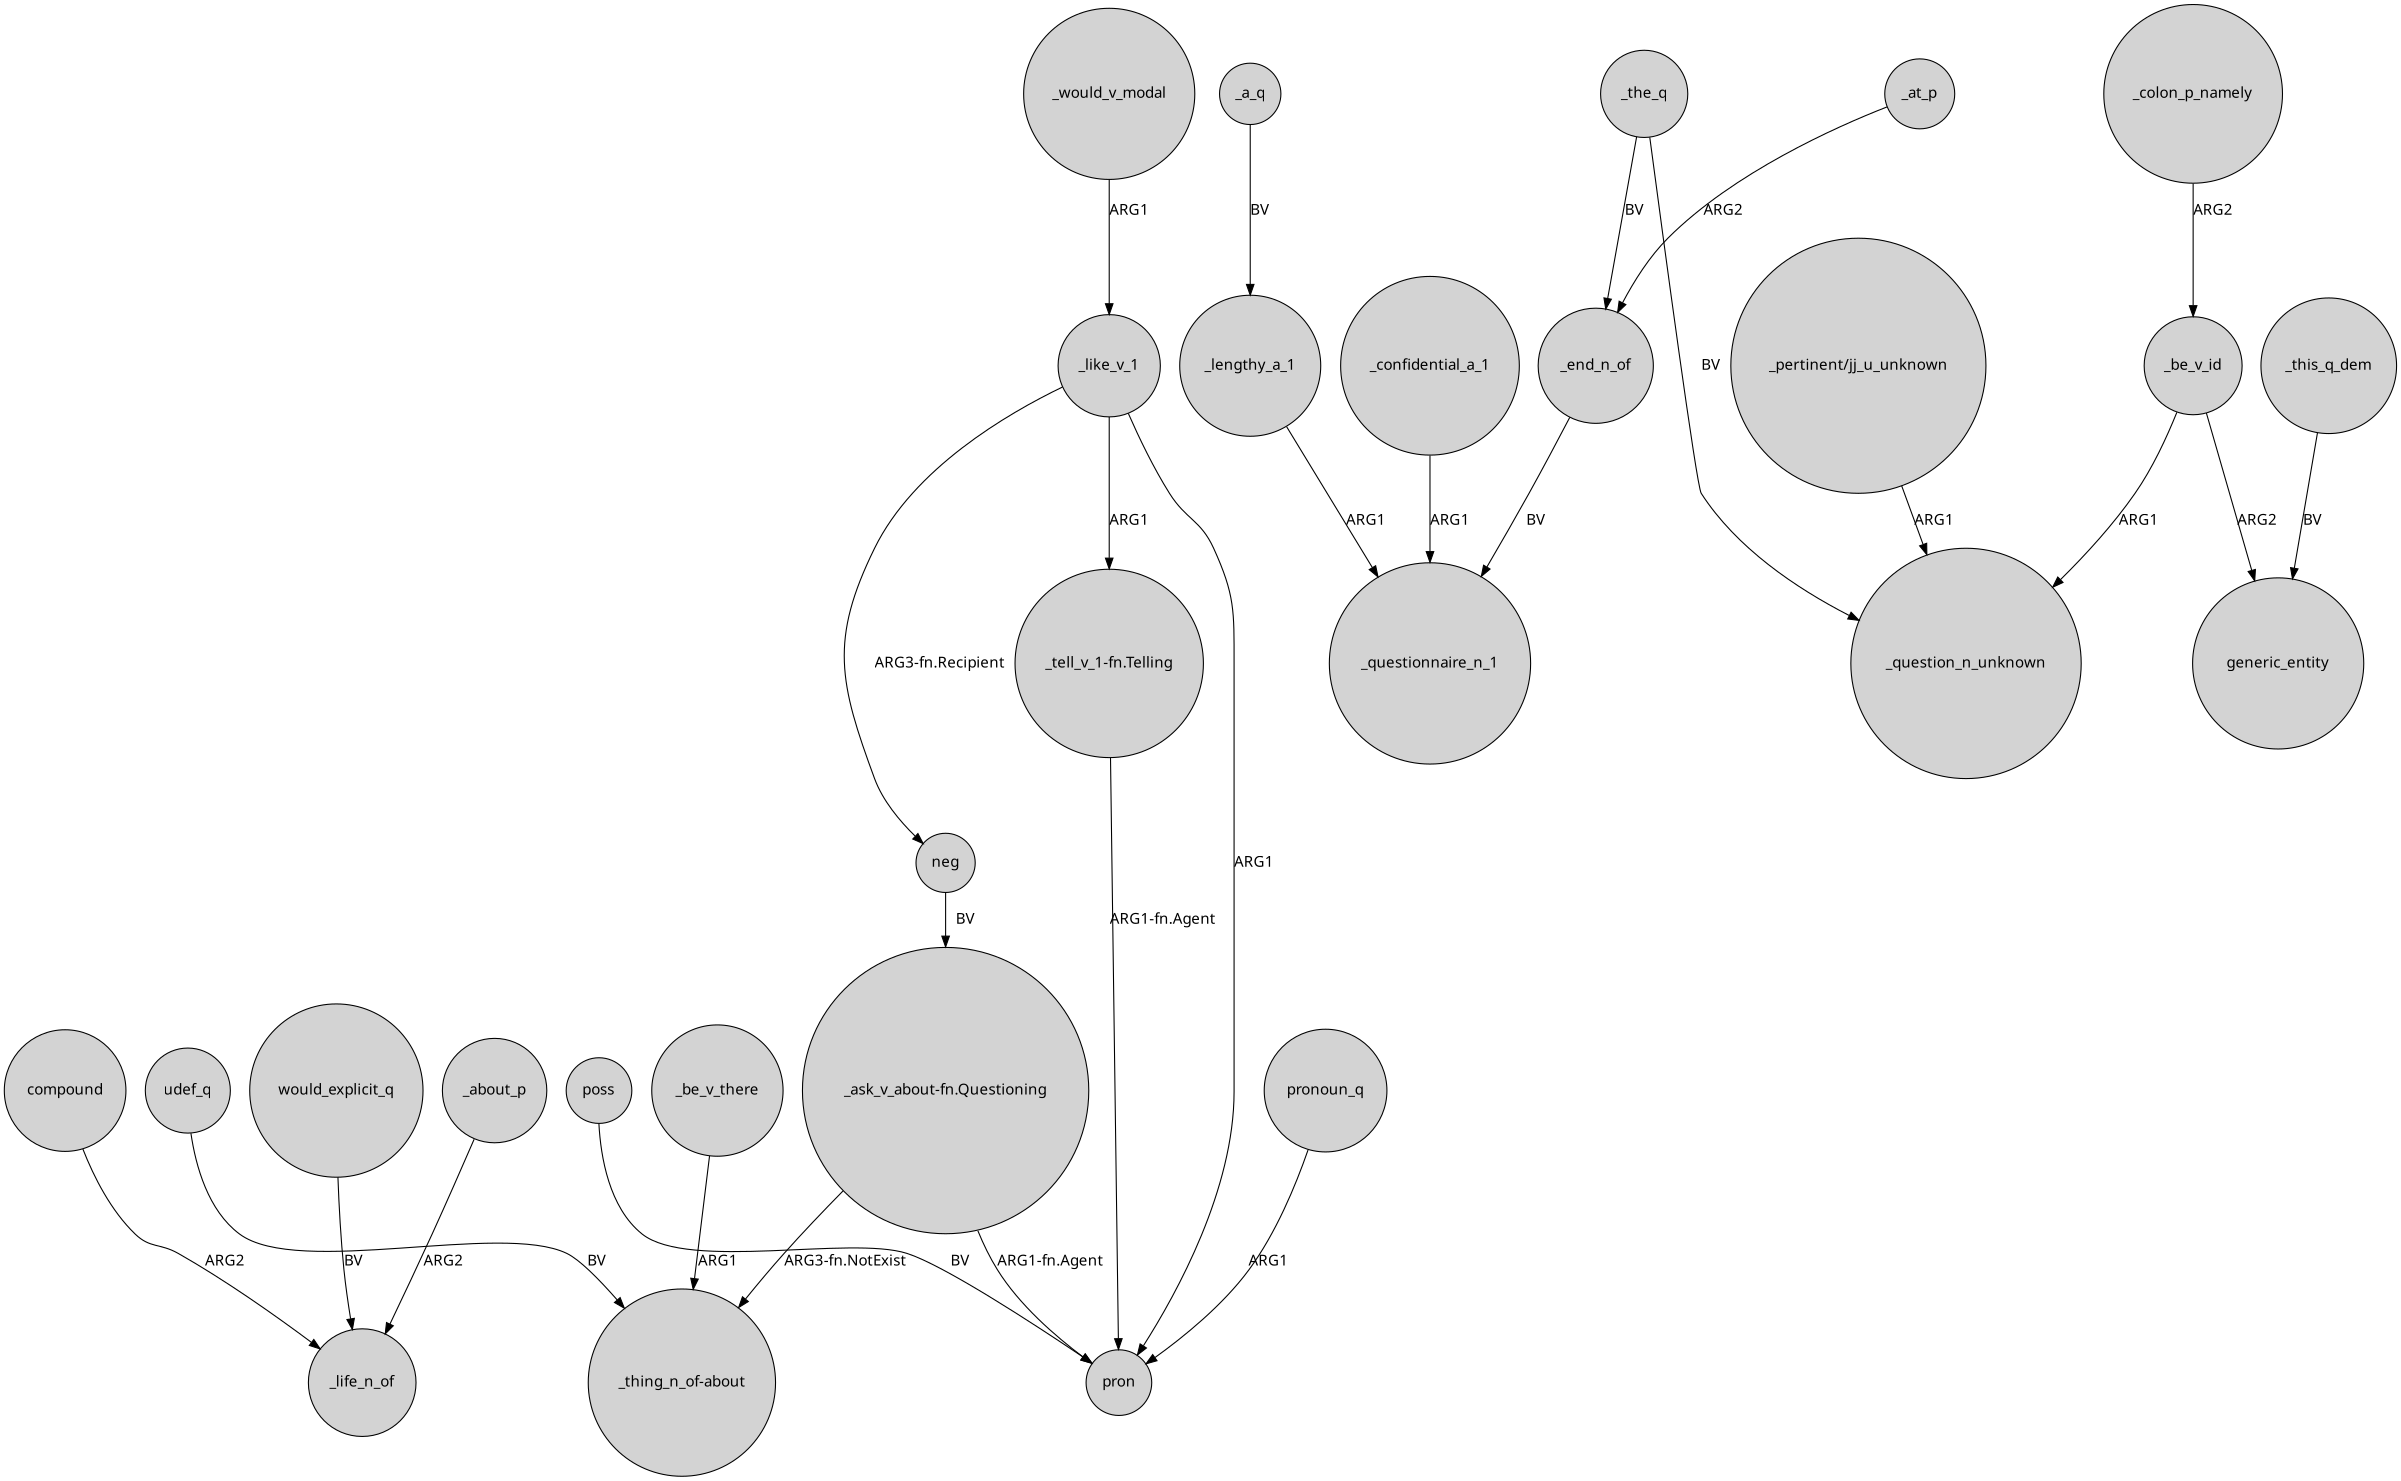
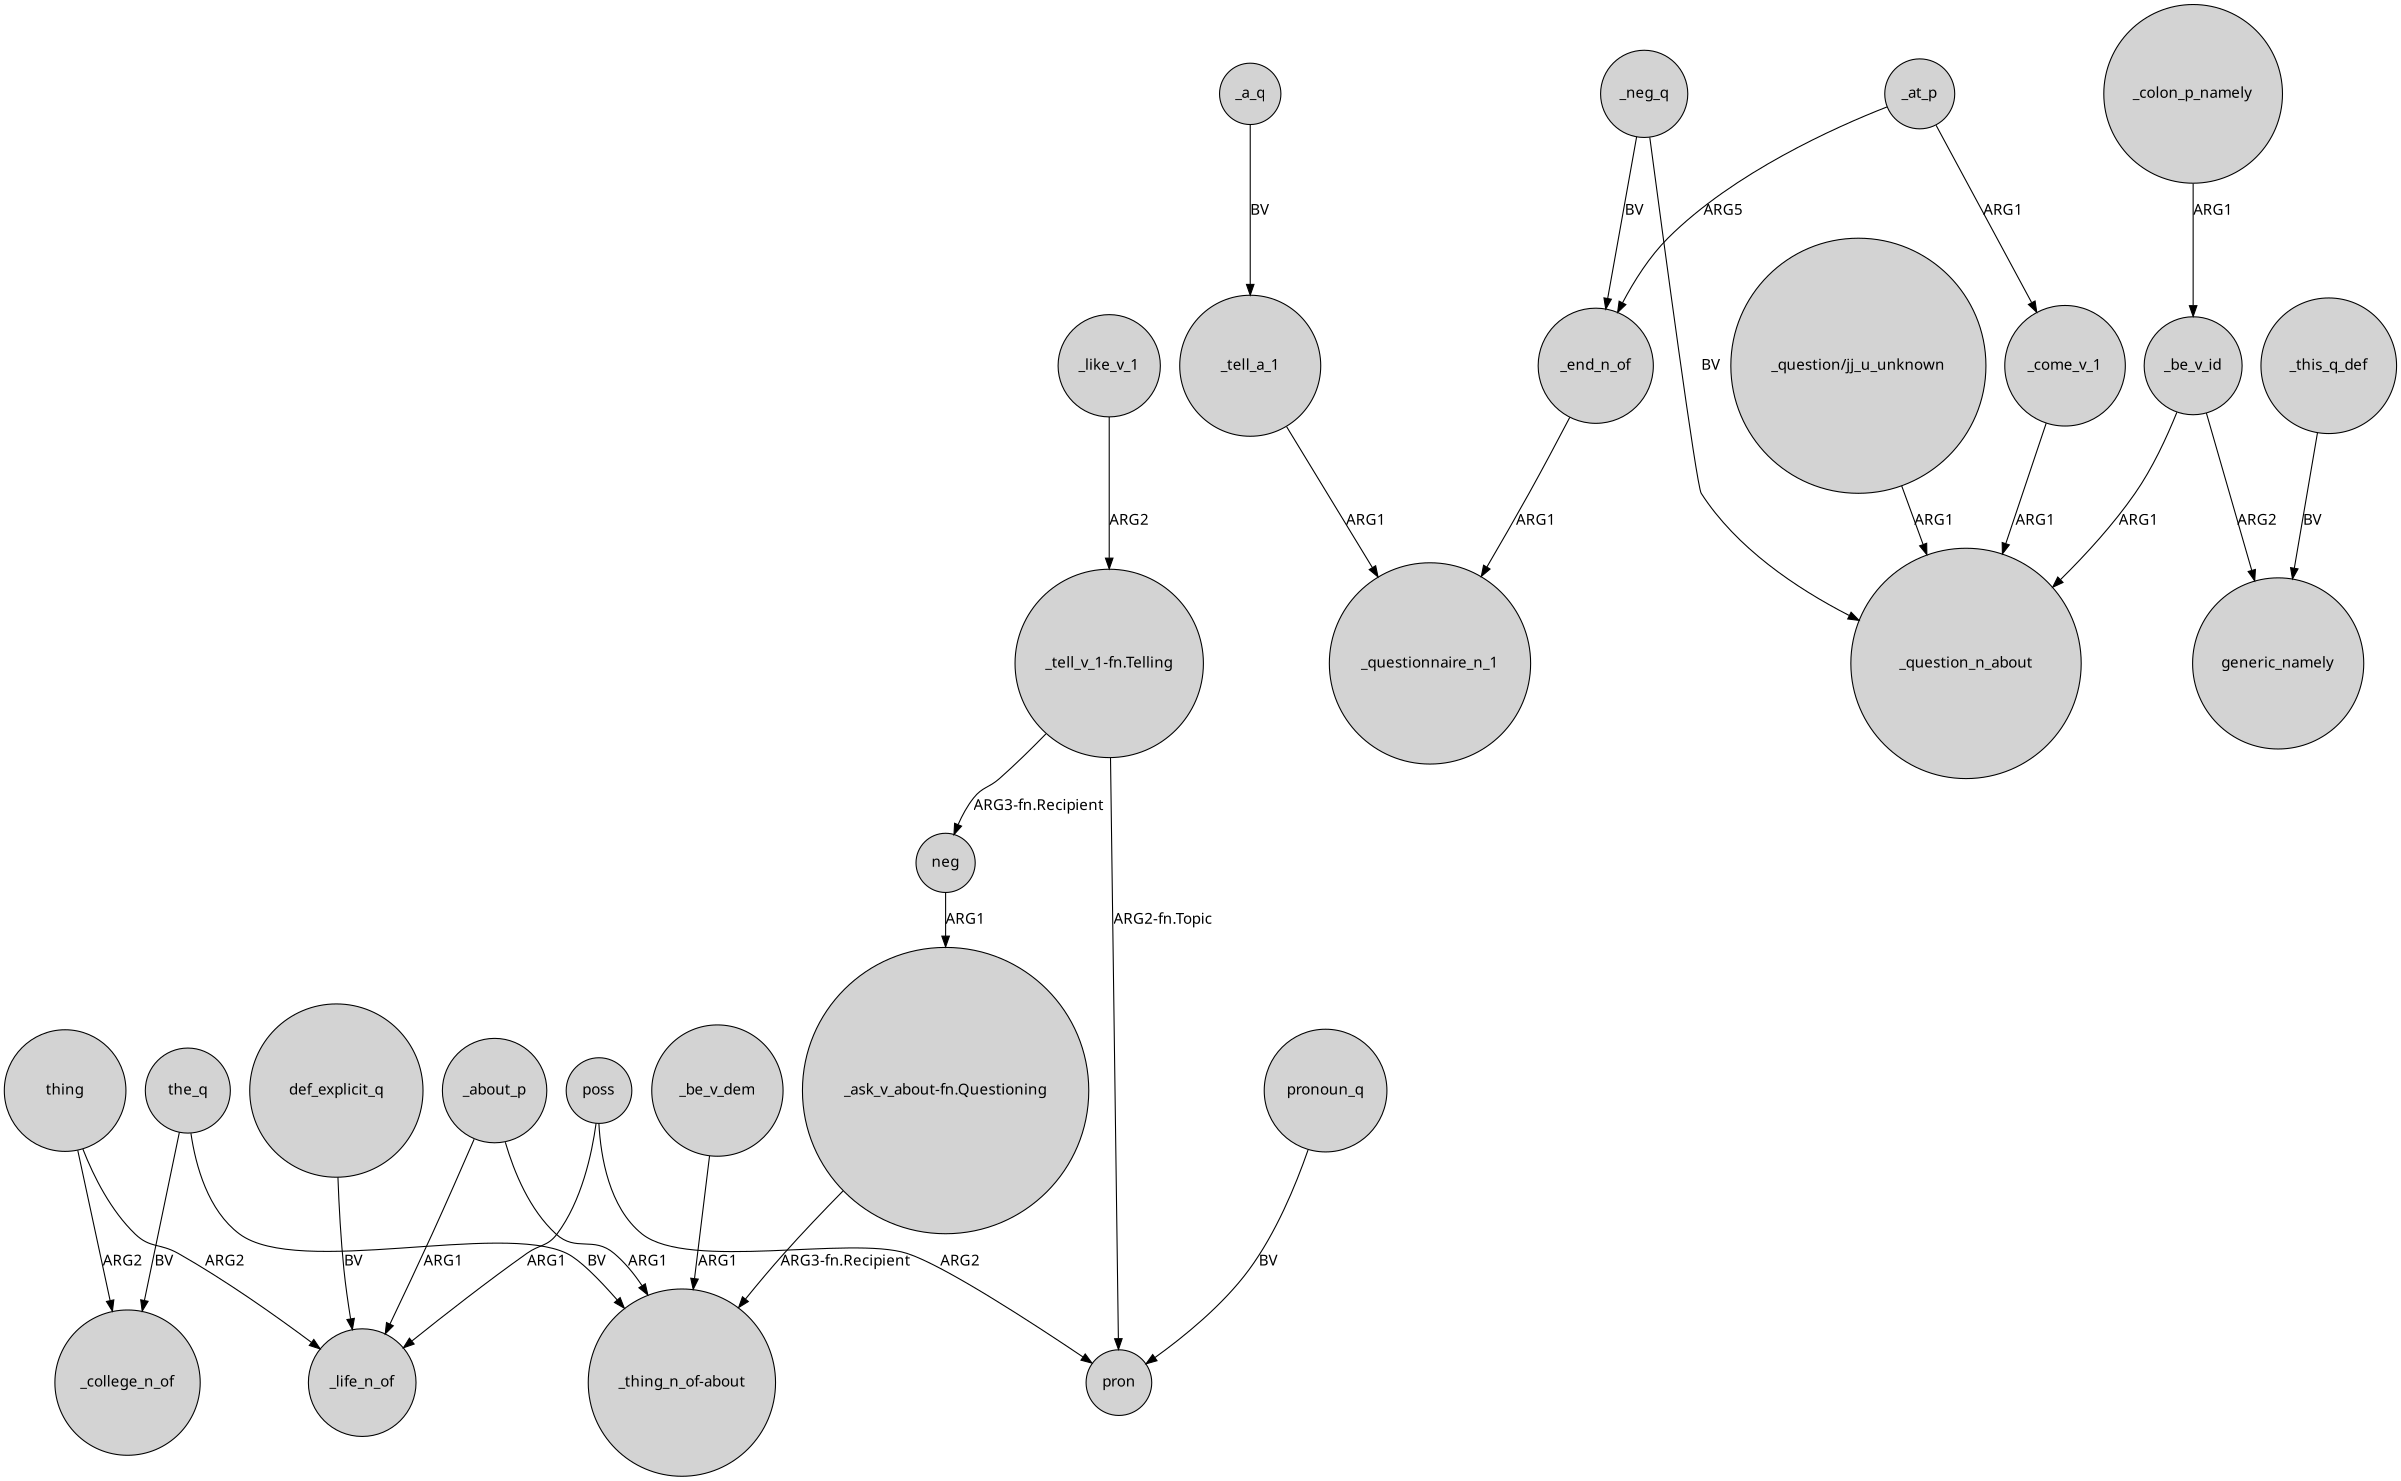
  digraph {
    fontname="Noto Sans"
    node [fontname="Noto Sans" shape=circle style=filled]
    edge [fontname="Noto Sans"]
    "_tell_v_1-fn.Telling"
    pron
    neg
    "_ask_v_about-fn.Questioning"
-   udef_q
+   udef_q [label=the_q]
    "_thing_n_of-about"
-   compound
+   _college_n_of
+   compound [label=thing]
    _life_n_of
-   def_explicit_q [label=would_explicit_q]
+   def_explicit_q
    poss
    _like_v_1
-   _the_q
+   _the_q [label=_neg_q]
    _end_n_of
-   _question_n_about [label=_question_n_unknown]
+   _question_n_about
    _questionnaire_n_1
    _about_p
    _at_p
+   _come_v_1
    _colon_p_namely
    _be_v_id
-   generic_entity
-   _confidential_a_1
+   generic_entity [label=generic_namely]
    _a_q
-   _lengthy_a_1
-   "_pertinent/jj_u_unknown"
-   _would_v_modal
+   _lengthy_a_1 [label=_tell_a_1]
+   "_pertinent/jj_u_unknown" [label="_question/jj_u_unknown"]
    pronoun_q
-   _this_q_dem
-   _be_v_there
-   "_tell_v_1-fn.Telling" -> pron [label="ARG1-fn.Agent"]
-   _like_v_1 -> neg [label="ARG3-fn.Recipient"]
-   neg -> "_ask_v_about-fn.Questioning" [label=BV]
-   "_ask_v_about-fn.Questioning" -> pron [label="ARG1-fn.Agent"]
-   "_ask_v_about-fn.Questioning" -> "_thing_n_of-about" [label="ARG3-fn.NotExist"]
+   _this_q_dem [label=_this_q_def]
+   _be_v_there [label=_be_v_dem]
+   "_tell_v_1-fn.Telling" -> pron [label="ARG2-fn.Topic"]
+   "_tell_v_1-fn.Telling" -> neg [label="ARG3-fn.Recipient"]
+   neg -> "_ask_v_about-fn.Questioning" [label=ARG1]
+   "_ask_v_about-fn.Questioning" -> "_thing_n_of-about" [label="ARG3-fn.Recipient"]
    udef_q -> "_thing_n_of-about" [label=BV]
+   udef_q -> _college_n_of [label=BV]
+   compound -> _college_n_of [label=ARG2]
    compound -> _life_n_of [label=ARG2]
    def_explicit_q -> _life_n_of [label=BV]
-   poss -> pron [label=BV]
-   _like_v_1 -> "_tell_v_1-fn.Telling" [label=ARG1]
-   _like_v_1 -> pron [label=ARG1]
+   poss -> pron [label=ARG2]
+   poss -> _life_n_of [label=ARG1]
+   _like_v_1 -> "_tell_v_1-fn.Telling" [label=ARG2]
    _the_q -> _end_n_of [label=BV]
    _the_q -> _question_n_about [label=BV]
-   _end_n_of -> _questionnaire_n_1 [label=BV]
-   _about_p -> _life_n_of [label=ARG2]
-   _at_p -> _end_n_of [label=ARG2]
-   _colon_p_namely -> _be_v_id [label=ARG2]
+   _end_n_of -> _questionnaire_n_1 [label=ARG1]
+   _about_p -> "_thing_n_of-about" [label=ARG1]
+   _about_p -> _life_n_of [label=ARG1]
+   _at_p -> _end_n_of [label=ARG5]
+   _at_p -> _come_v_1 [label=ARG1]
+   _come_v_1 -> _question_n_about [label=ARG1]
+   _colon_p_namely -> _be_v_id [label=ARG1]
    _be_v_id -> _question_n_about [label=ARG1]
    _be_v_id -> generic_entity [label=ARG2]
-   _confidential_a_1 -> _questionnaire_n_1 [label=ARG1]
    _a_q -> _lengthy_a_1 [label=BV]
    _lengthy_a_1 -> _questionnaire_n_1 [label=ARG1]
    "_pertinent/jj_u_unknown" -> _question_n_about [label=ARG1]
-   _would_v_modal -> _like_v_1 [label=ARG1]
-   pronoun_q -> pron [label=ARG1]
+   pronoun_q -> pron [label=BV]
    _this_q_dem -> generic_entity [label=BV]
    _be_v_there -> "_thing_n_of-about" [label=ARG1]
  }
